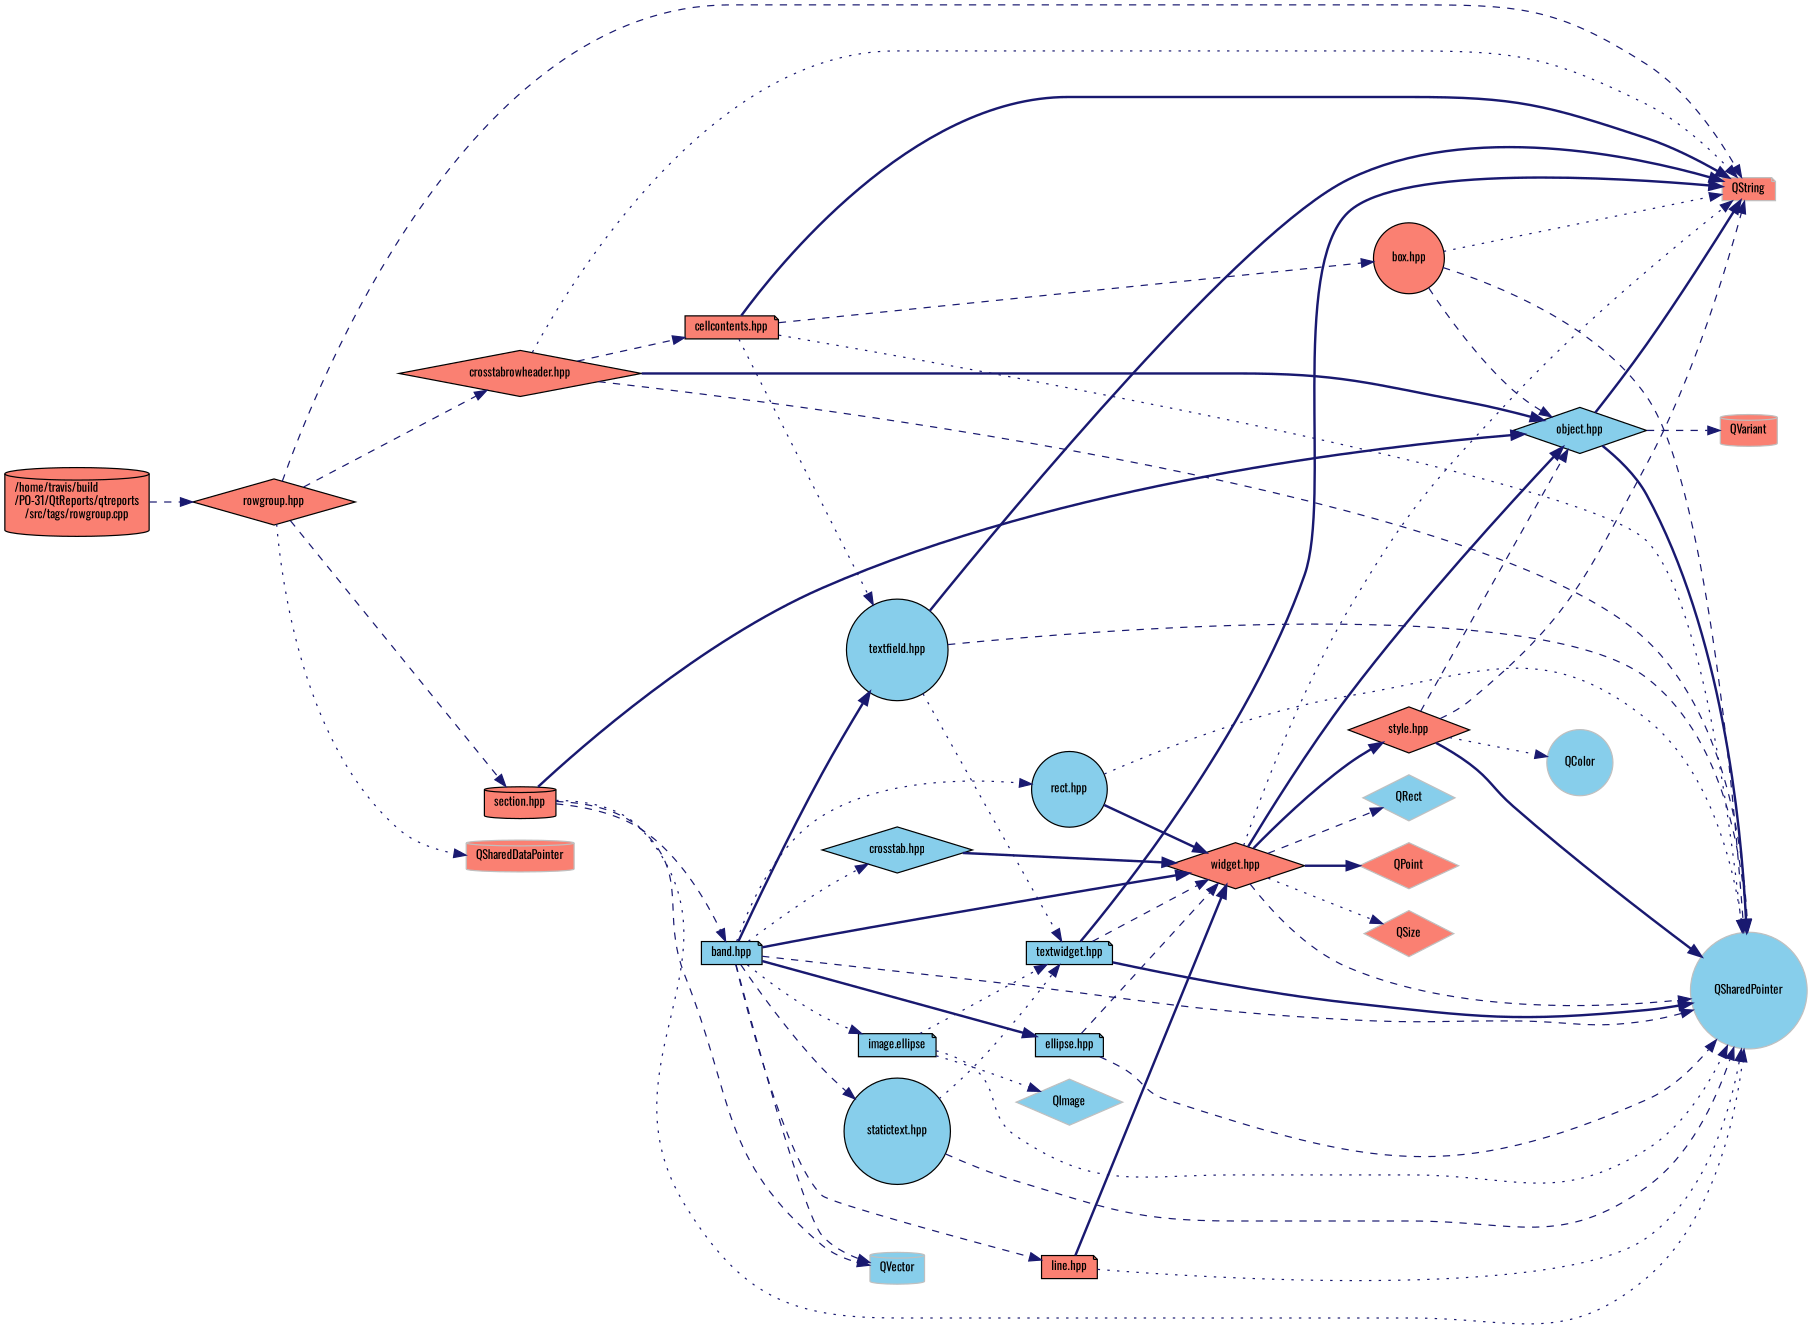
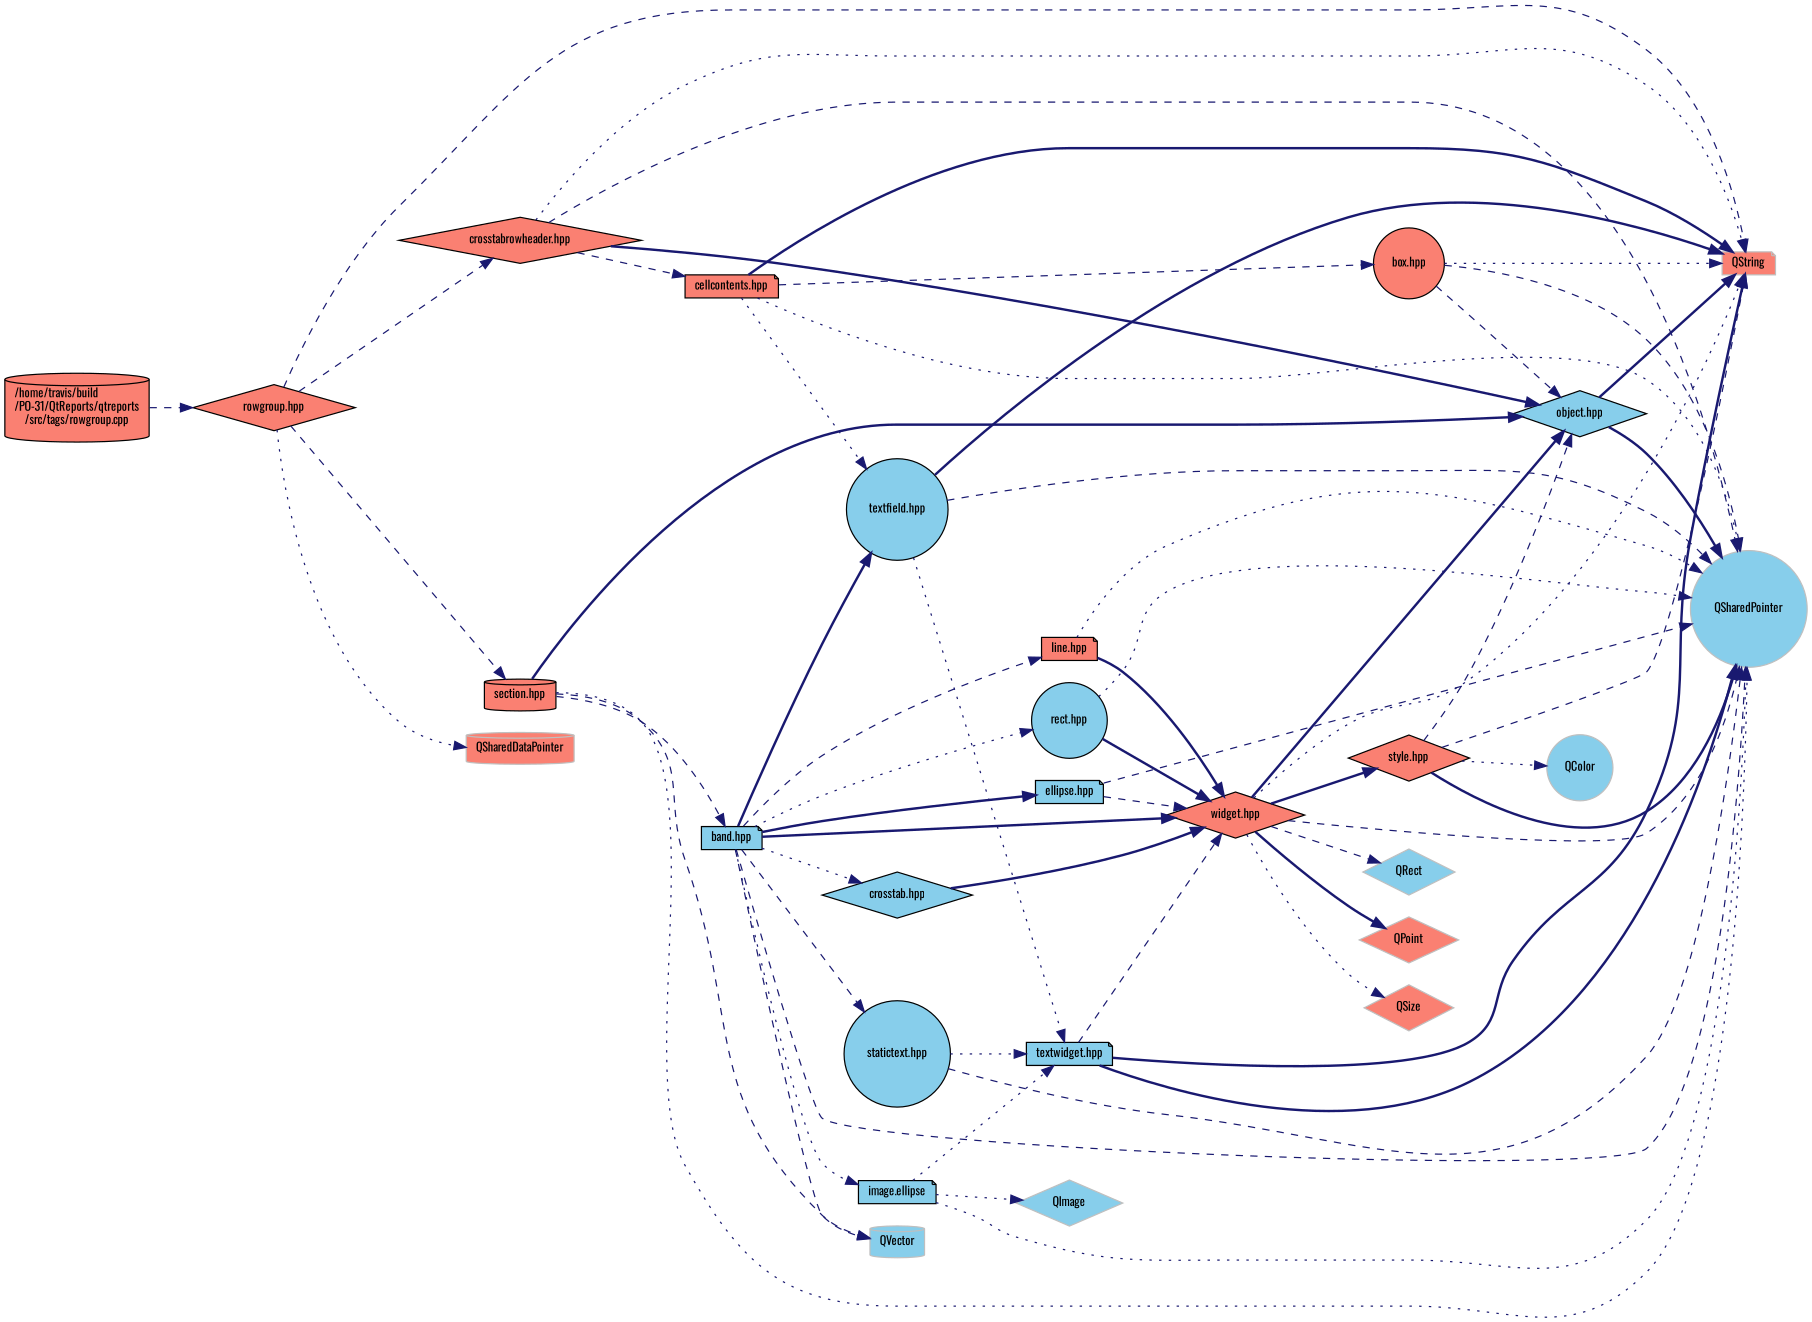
  digraph {
    fontname=Oswald
    rankdir=LR
    node [color=black fillcolor=salmon fontname=Oswald fontsize=10 shape=diamond style=filled]
    edge [color=midnightblue fontname=Oswald fontsize=10 labelfontname=Helvetica labelfontsize=10 style=dashed]
    n1 [fontcolor=black height=0.2 label="/home/travis/build\l/PO-31/QtReports/qtreports\l/src/tags/rowgroup.cpp" shape=cylinder width=0.4]
    n2 [height=0.2 label="rowgroup.hpp" width=0.4]
    n3 [color=grey75 height=0.2 label=QString shape=note width=0.4]
    n4 [color=grey75 height=0.2 label=QSharedDataPointer shape=cylinder width=0.4]
    n5 [height=0.2 label="crosstabrowheader.hpp" width=0.4]
    n6 [height=0.2 label="section.hpp" shape=cylinder width=0.4]
    n7 [color=grey75 fillcolor=skyblue height=0.2 label=QSharedPointer shape=circle width=0.4]
    n8 [fillcolor=skyblue height=0.2 label="object.hpp" width=0.4]
    n9 [height=0.2 label="cellcontents.hpp" shape=note width=0.4]
    n10 [color=grey75 fillcolor=skyblue height=0.2 label=QVector shape=cylinder width=0.4]
    n11 [fillcolor=skyblue height=0.2 label="band.hpp" shape=note width=0.4]
-   n12 [color=grey75 height=0.2 label=QVariant shape=cylinder width=0.4]
    n13 [height=0.2 label="box.hpp" shape=circle width=0.4]
    n14 [fillcolor=skyblue height=0.2 label="textfield.hpp" shape=circle width=0.4]
    n15 [fillcolor=skyblue height=0.2 label="textwidget.hpp" shape=note width=0.4]
    n16 [height=0.2 label="widget.hpp" width=0.4]
    n17 [color=grey75 height=0.2 label=QPoint width=0.4]
    n18 [color=grey75 height=0.2 label=QSize width=0.4]
    n19 [color=grey75 fillcolor=skyblue height=0.2 label=QRect width=0.4]
    n20 [height=0.2 label="style.hpp" width=0.4]
    n21 [color=grey75 fillcolor=skyblue height=0.2 label=QColor shape=circle width=0.4]
    n22 [fillcolor=skyblue height=0.2 label="statictext.hpp" shape=circle width=0.4]
    n23 [height=0.2 label="line.hpp" shape=note width=0.4]
    n24 [fillcolor=skyblue height=0.2 label="rect.hpp" shape=circle width=0.4]
    n25 [fillcolor=skyblue height=0.2 label="ellipse.hpp" shape=note width=0.4]
    n26 [fillcolor=skyblue height=0.2 label="image.ellipse" shape=note width=0.4]
    n27 [fillcolor=skyblue height=0.2 label="crosstab.hpp" width=0.4]
    n28 [color=grey75 fillcolor=skyblue height=0.2 label=QImage width=0.4]
    n1 -> n2
    n2 -> n3
    n2 -> n4 [style=dotted]
    n2 -> n5
    n2 -> n6
    n5 -> n3 [style=dotted]
    n5 -> n7
    n5 -> n8 [style=bold]
    n5 -> n9
    n6 -> n7 [style=dotted]
    n6 -> n8 [style=bold]
    n6 -> n10
    n6 -> n11
    n8 -> n3 [style=bold]
    n8 -> n7 [style=bold]
-   n8 -> n12
    n9 -> n3 [style=bold]
    n9 -> n7 [style=dotted]
    n9 -> n13
    n9 -> n14 [style=dotted]
    n11 -> n7
    n11 -> n10
    n11 -> n14 [style=bold]
    n11 -> n16 [style=bold]
    n11 -> n22
    n11 -> n23
    n11 -> n24 [style=dotted]
    n11 -> n25 [style=bold]
    n11 -> n26 [style=dotted]
    n11 -> n27 [style=dotted]
    n13 -> n3 [style=dotted]
    n13 -> n7
    n13 -> n8
    n14 -> n3 [style=bold]
    n14 -> n7
    n14 -> n15 [style=dotted]
    n15 -> n3 [style=bold]
    n15 -> n7 [style=bold]
    n15 -> n16
    n16 -> n3 [style=dotted]
    n16 -> n7
    n16 -> n8 [style=bold]
    n16 -> n17 [style=bold]
    n16 -> n18 [style=dotted]
    n16 -> n19
    n16 -> n20 [style=bold]
    n20 -> n3
    n20 -> n7 [style=bold]
    n20 -> n8
    n20 -> n21 [style=dotted]
    n22 -> n7
    n22 -> n15 [style=dotted]
    n23 -> n7 [style=dotted]
    n23 -> n16 [style=bold]
    n24 -> n7 [style=dotted]
    n24 -> n16 [style=bold]
    n25 -> n7
    n25 -> n16
    n26 -> n7 [style=dotted]
    n26 -> n15 [style=dotted]
    n26 -> n28 [style=dotted]
    n27 -> n16 [style=bold]
  }
